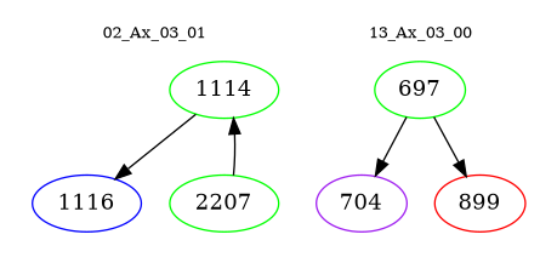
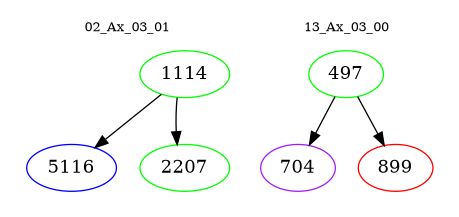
  digraph {
    node [color=green]
    edge [color=black]
    n1 [label=1114]
-   n2 [color=blue label=1116]
+   n2 [color=blue label=5116]
    n3 [label=2207]
-   n4 [label=697]
+   n4 [label=497]
    n5 [color=purple label=704]
    n6 [color=red label=899]
    subgraph cluster_1 {
      color=white
      fontsize=10
      label="02_Ax_03_01"
      n1
      n2
      n3
    }
    subgraph cluster_2 {
      color=white
      fontsize=10
      label="13_Ax_03_00"
      n4
      n5
      n6
    }
    n1 -> n2
-   n3 -> n1
+   n1 -> n3
    n4 -> n5
    n4 -> n6
  }
